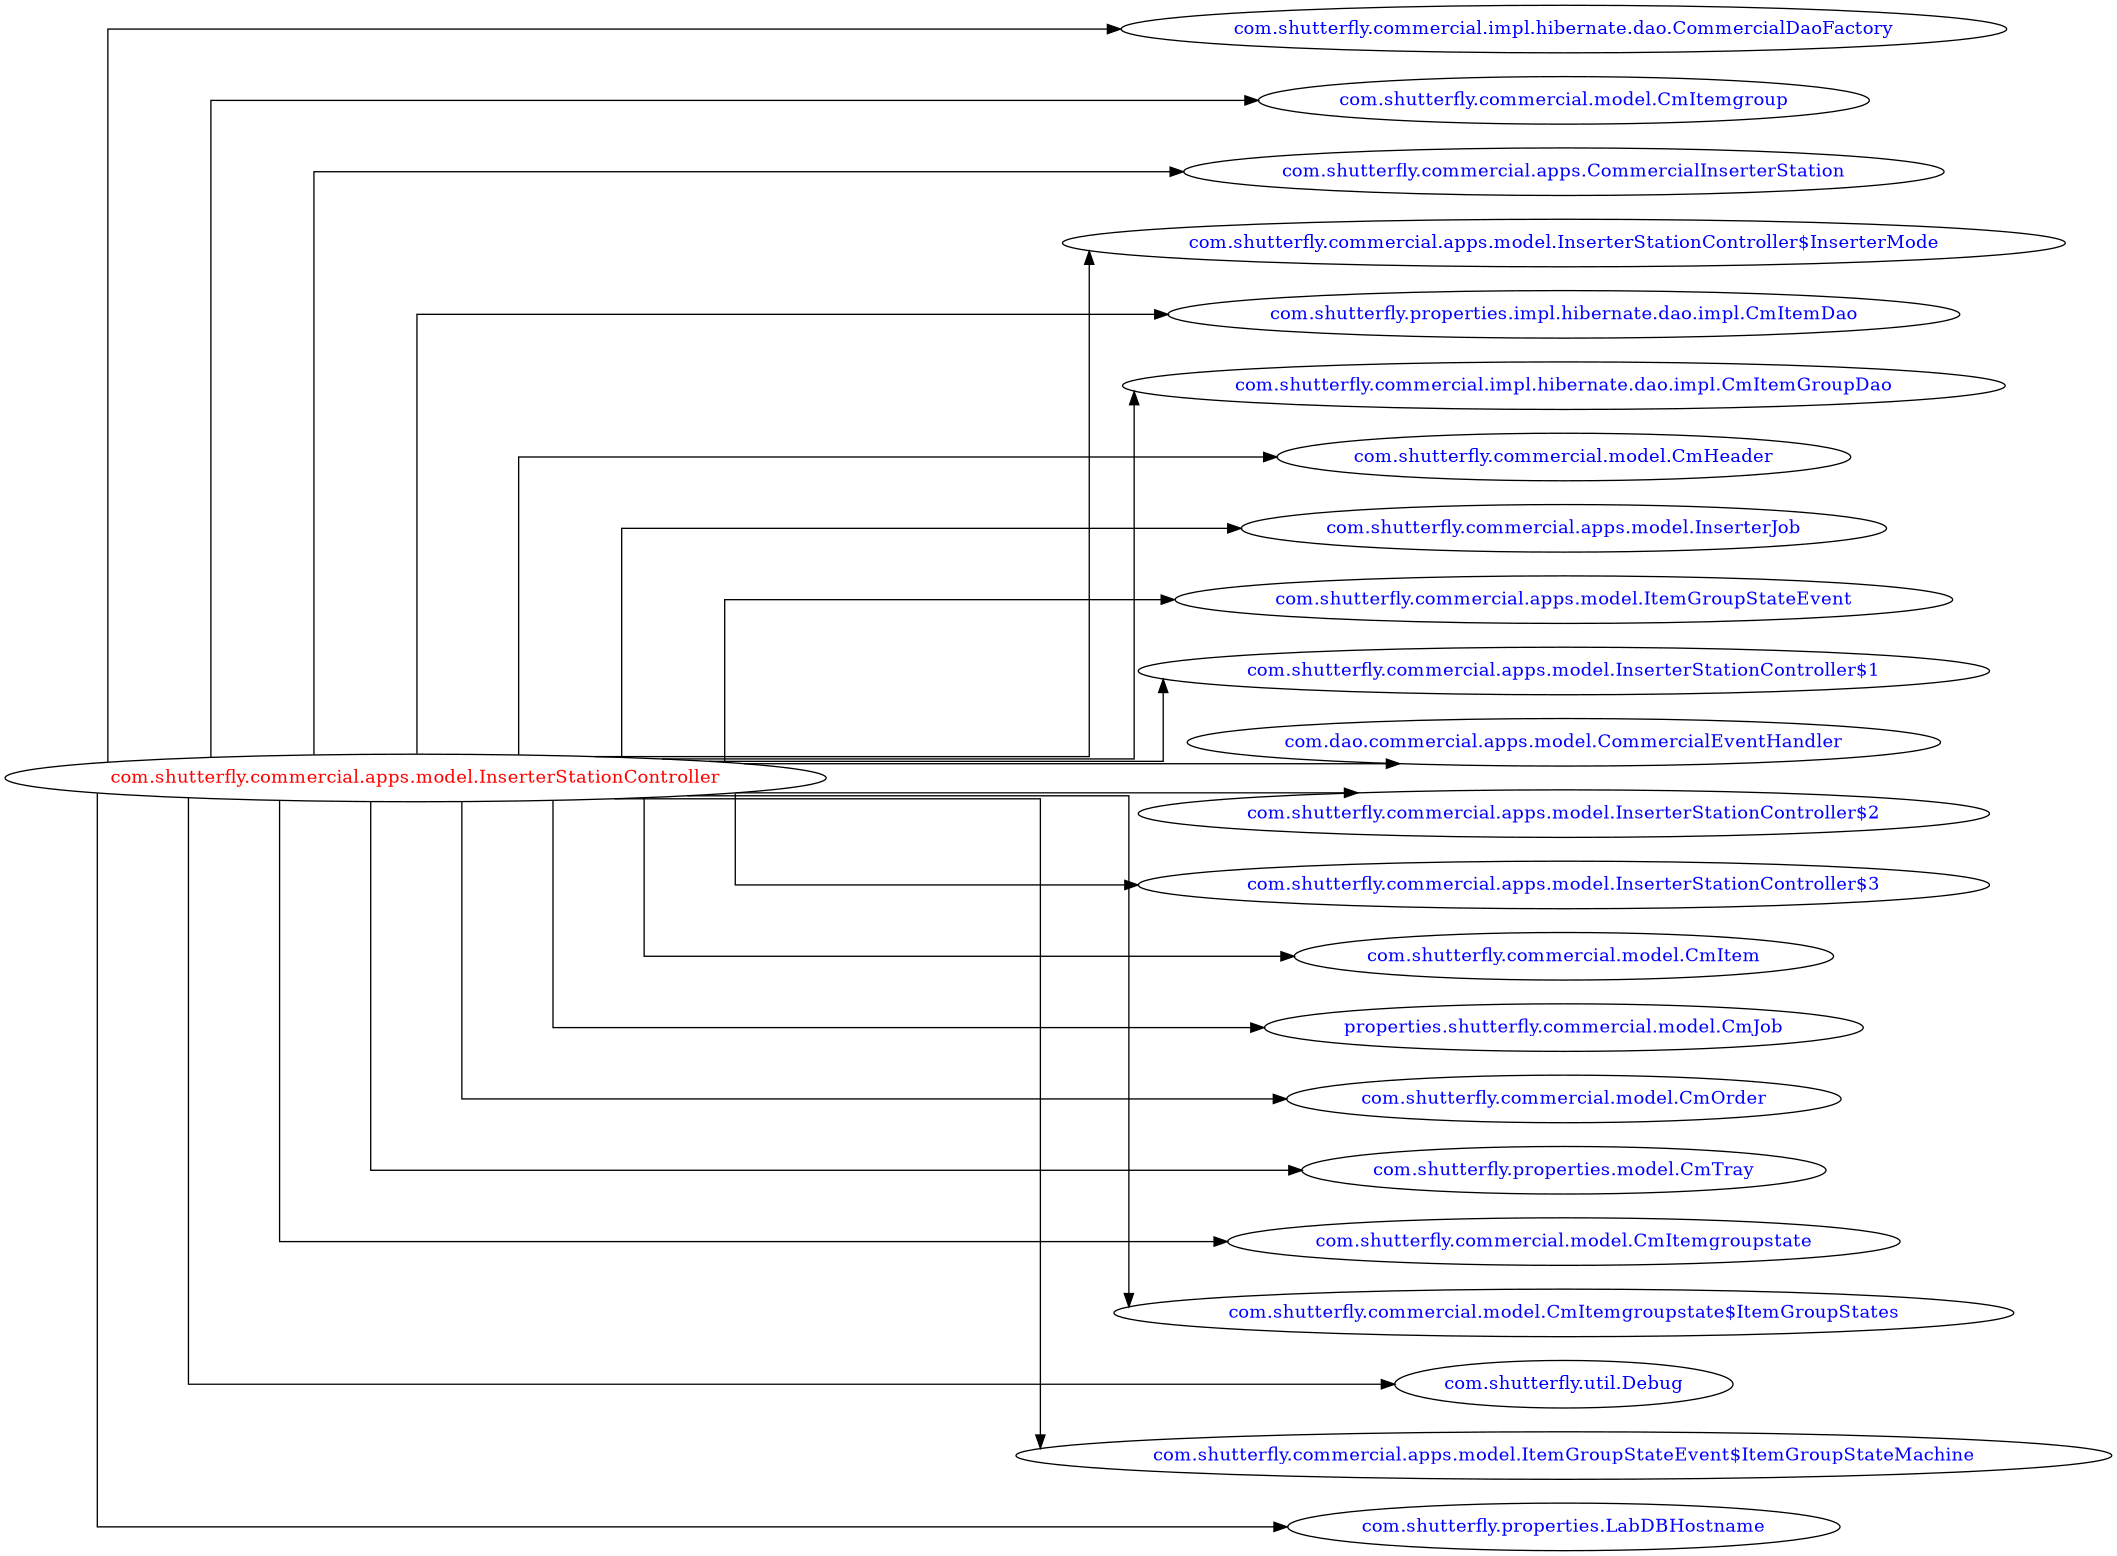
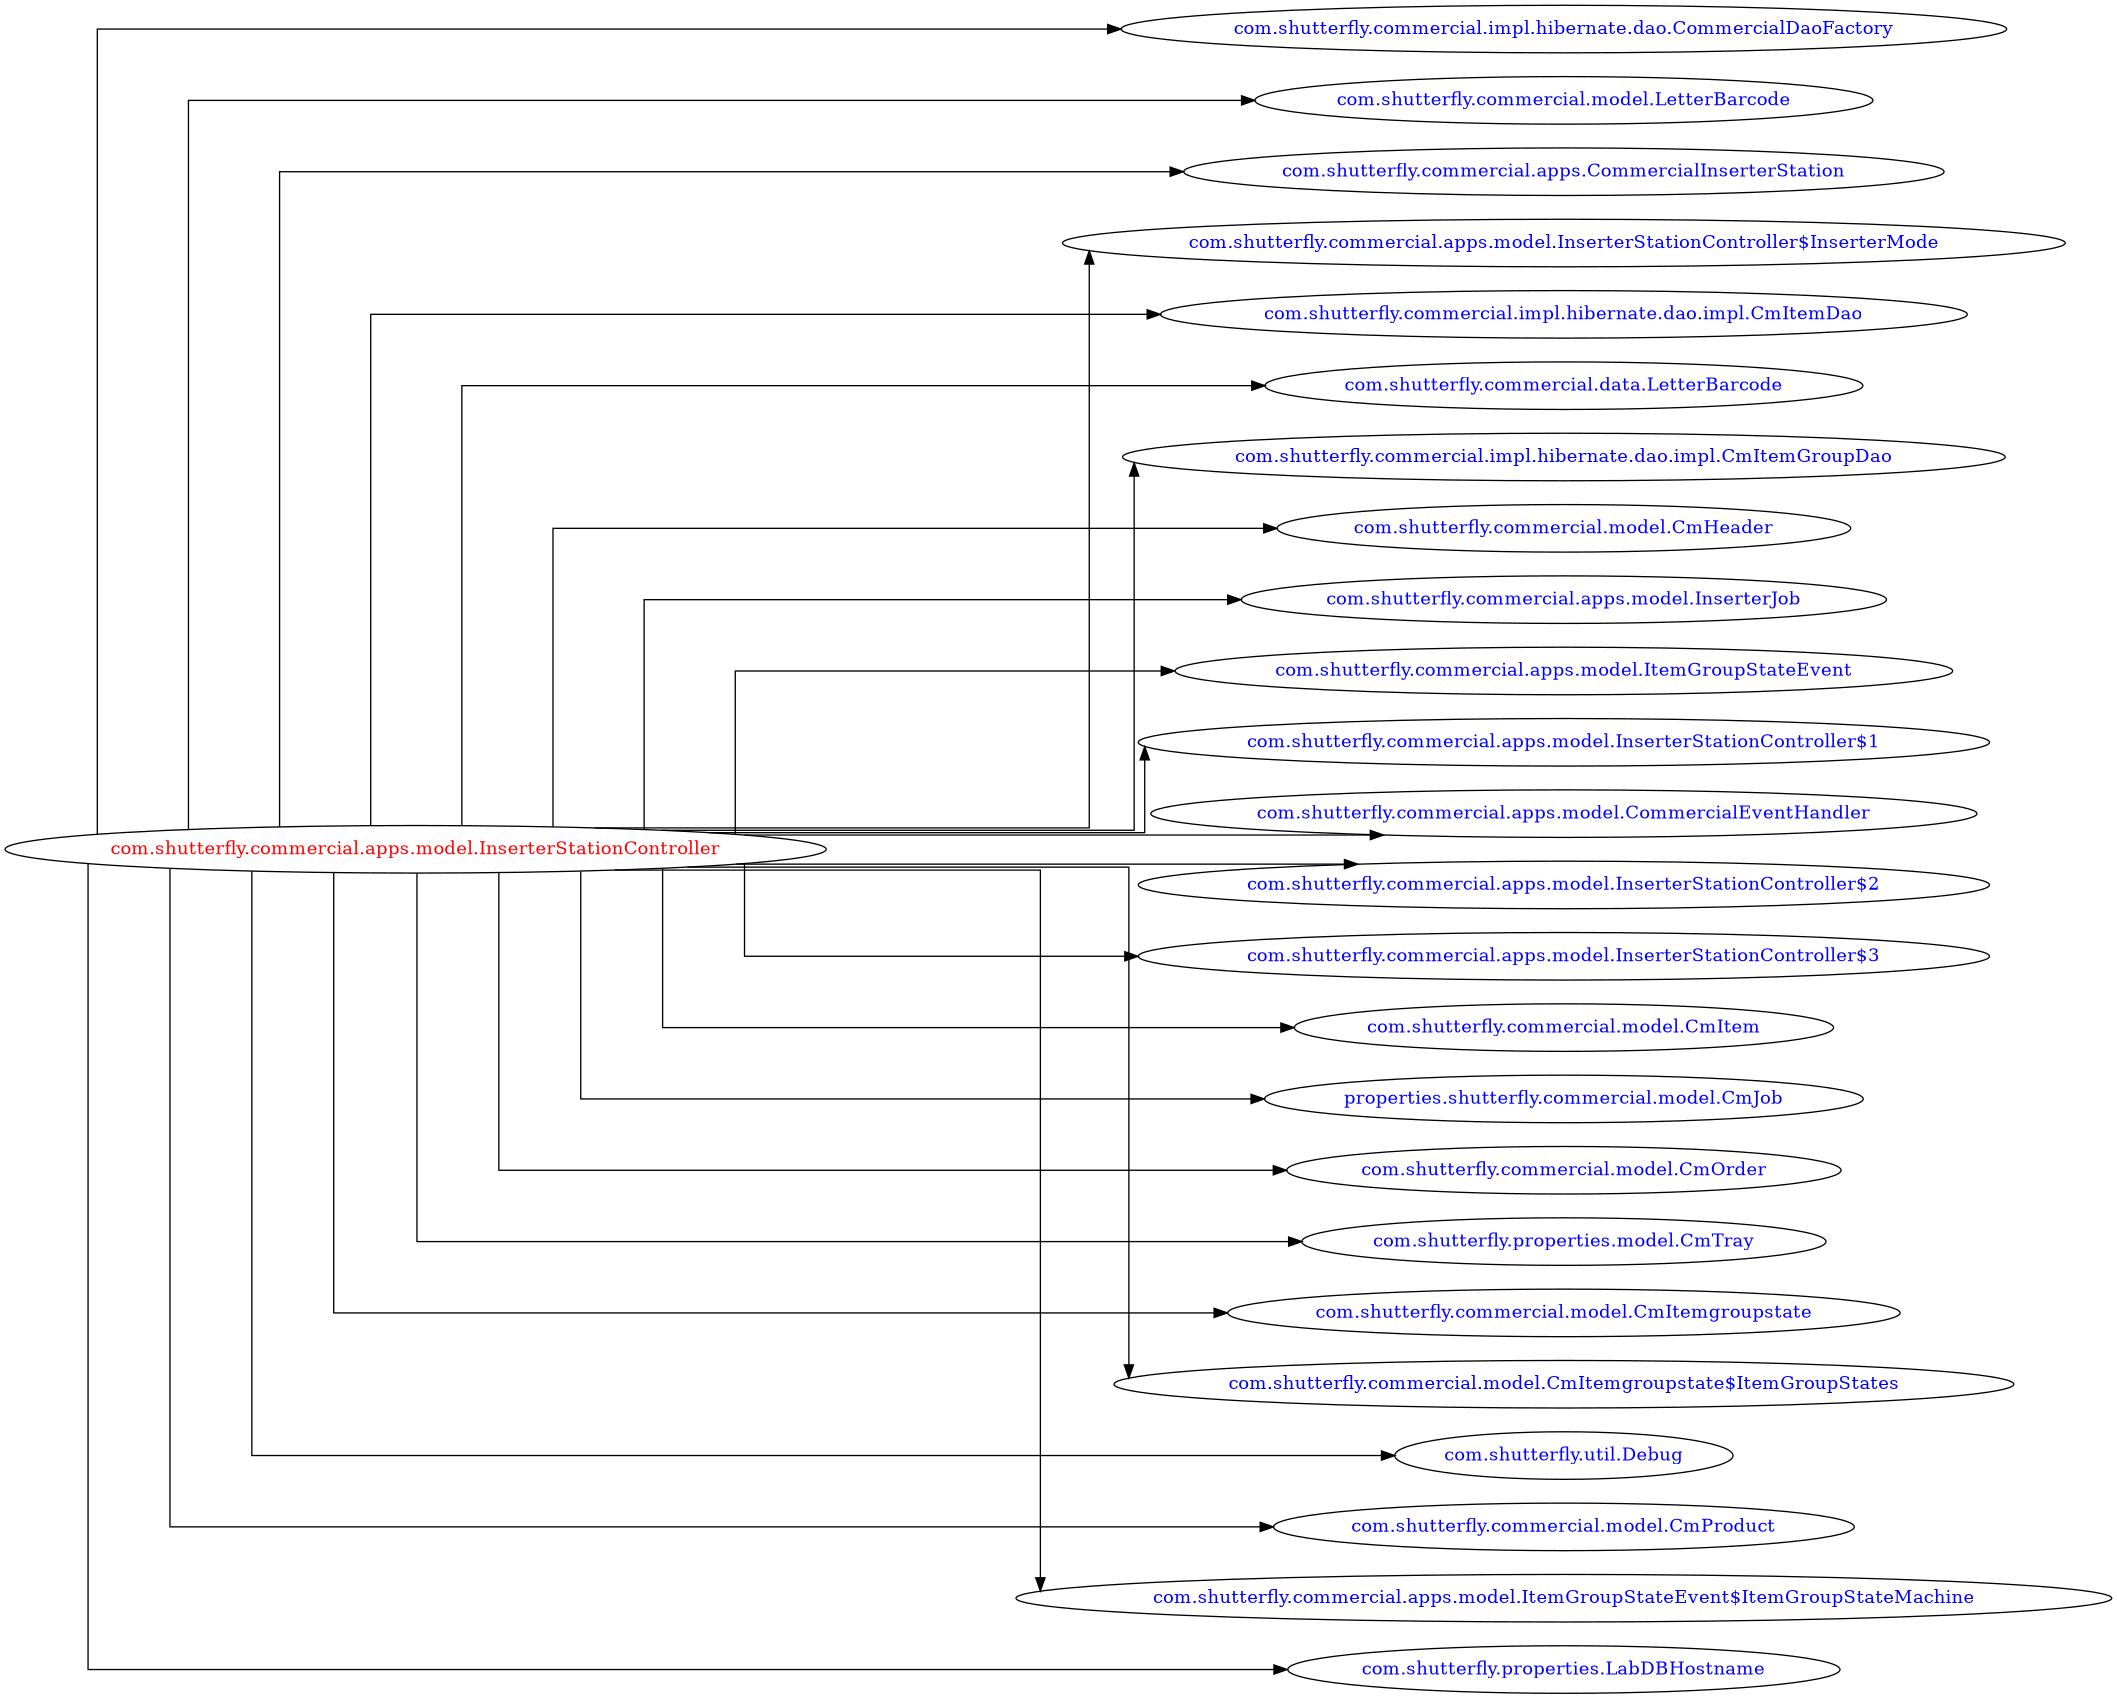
  digraph {
    concentrate=true
    rankdir=LR
    ranksep=2.0
    splines=ortho
    node [fontcolor=blue]
    "com.shutterfly.commercial.apps.model.InserterStationController" [fontcolor=red]
    "com.shutterfly.commercial.impl.hibernate.dao.CommercialDaoFactory"
-   "com.shutterfly.commercial.model.CmItemgroup"
+   "com.shutterfly.commercial.model.CmItemgroup" [label="com.shutterfly.commercial.model.LetterBarcode"]
    "com.shutterfly.commercial.apps.CommercialInserterStation"
    "com.shutterfly.commercial.apps.model.InserterStationController$InserterMode"
-   "com.shutterfly.commercial.impl.hibernate.dao.impl.CmItemDao" [label="com.shutterfly.properties.impl.hibernate.dao.impl.CmItemDao"]
+   "com.shutterfly.commercial.impl.hibernate.dao.impl.CmItemDao"
+   "com.shutterfly.commercial.data.LetterBarcode"
    "com.shutterfly.commercial.impl.hibernate.dao.impl.CmItemGroupDao"
    "com.shutterfly.commercial.model.CmHeader"
    "com.shutterfly.commercial.apps.model.InserterJob"
    "com.shutterfly.commercial.apps.model.ItemGroupStateEvent"
    "com.shutterfly.commercial.apps.model.InserterStationController$1"
-   "com.shutterfly.commercial.apps.model.CommercialEventHandler" [label="com.dao.commercial.apps.model.CommercialEventHandler"]
+   "com.shutterfly.commercial.apps.model.CommercialEventHandler"
    "com.shutterfly.commercial.apps.model.InserterStationController$2"
    "com.shutterfly.commercial.apps.model.InserterStationController$3"
    "com.shutterfly.commercial.model.CmItem"
    n17 [label="properties.shutterfly.commercial.model.CmJob"]
    "com.shutterfly.commercial.model.CmOrder"
    n19 [label="com.shutterfly.properties.model.CmTray"]
    "com.shutterfly.commercial.model.CmItemgroupstate"
    "com.shutterfly.commercial.model.CmItemgroupstate$ItemGroupStates"
    "com.shutterfly.util.Debug"
+   "com.shutterfly.commercial.model.CmProduct"
    "com.shutterfly.commercial.apps.model.ItemGroupStateEvent$ItemGroupStateMachine"
    "com.shutterfly.properties.LabDBHostname"
    "com.shutterfly.commercial.apps.model.InserterStationController" -> "com.shutterfly.commercial.impl.hibernate.dao.CommercialDaoFactory"
    "com.shutterfly.commercial.apps.model.InserterStationController" -> "com.shutterfly.commercial.model.CmItemgroup"
    "com.shutterfly.commercial.apps.model.InserterStationController" -> "com.shutterfly.commercial.apps.CommercialInserterStation"
    "com.shutterfly.commercial.apps.model.InserterStationController" -> "com.shutterfly.commercial.apps.model.InserterStationController$InserterMode"
    "com.shutterfly.commercial.apps.model.InserterStationController" -> "com.shutterfly.commercial.impl.hibernate.dao.impl.CmItemDao"
+   "com.shutterfly.commercial.apps.model.InserterStationController" -> "com.shutterfly.commercial.data.LetterBarcode"
    "com.shutterfly.commercial.apps.model.InserterStationController" -> "com.shutterfly.commercial.impl.hibernate.dao.impl.CmItemGroupDao"
    "com.shutterfly.commercial.apps.model.InserterStationController" -> "com.shutterfly.commercial.model.CmHeader"
    "com.shutterfly.commercial.apps.model.InserterStationController" -> "com.shutterfly.commercial.apps.model.InserterJob"
    "com.shutterfly.commercial.apps.model.InserterStationController" -> "com.shutterfly.commercial.apps.model.ItemGroupStateEvent"
    "com.shutterfly.commercial.apps.model.InserterStationController" -> "com.shutterfly.commercial.apps.model.InserterStationController$1"
    "com.shutterfly.commercial.apps.model.InserterStationController" -> "com.shutterfly.commercial.apps.model.CommercialEventHandler"
    "com.shutterfly.commercial.apps.model.InserterStationController" -> "com.shutterfly.commercial.apps.model.InserterStationController$2"
    "com.shutterfly.commercial.apps.model.InserterStationController" -> "com.shutterfly.commercial.apps.model.InserterStationController$3"
    "com.shutterfly.commercial.apps.model.InserterStationController" -> "com.shutterfly.commercial.model.CmItem"
    "com.shutterfly.commercial.apps.model.InserterStationController" -> n17
    "com.shutterfly.commercial.apps.model.InserterStationController" -> "com.shutterfly.commercial.model.CmOrder"
    "com.shutterfly.commercial.apps.model.InserterStationController" -> n19
    "com.shutterfly.commercial.apps.model.InserterStationController" -> "com.shutterfly.commercial.model.CmItemgroupstate"
    "com.shutterfly.commercial.apps.model.InserterStationController" -> "com.shutterfly.commercial.model.CmItemgroupstate$ItemGroupStates"
    "com.shutterfly.commercial.apps.model.InserterStationController" -> "com.shutterfly.util.Debug"
+   "com.shutterfly.commercial.apps.model.InserterStationController" -> "com.shutterfly.commercial.model.CmProduct"
    "com.shutterfly.commercial.apps.model.InserterStationController" -> "com.shutterfly.commercial.apps.model.ItemGroupStateEvent$ItemGroupStateMachine"
    "com.shutterfly.commercial.apps.model.InserterStationController" -> "com.shutterfly.properties.LabDBHostname"
  }
